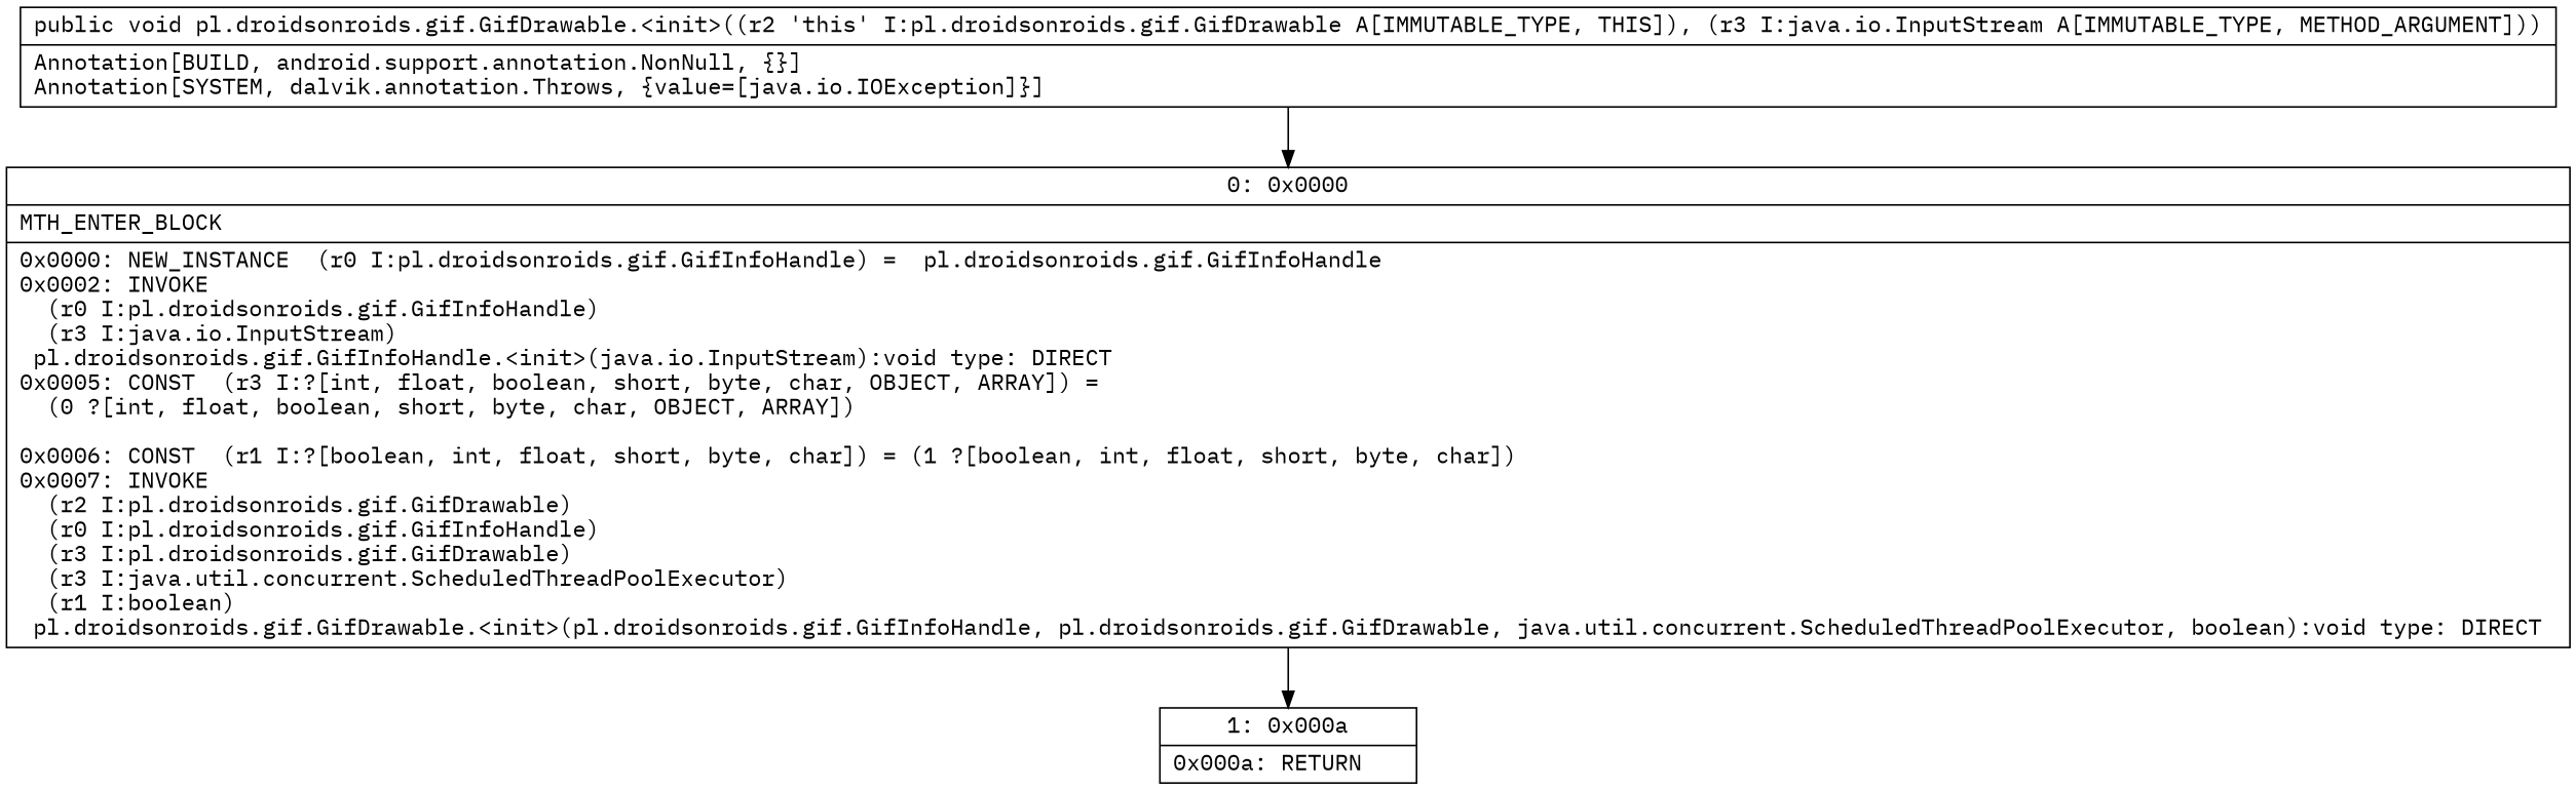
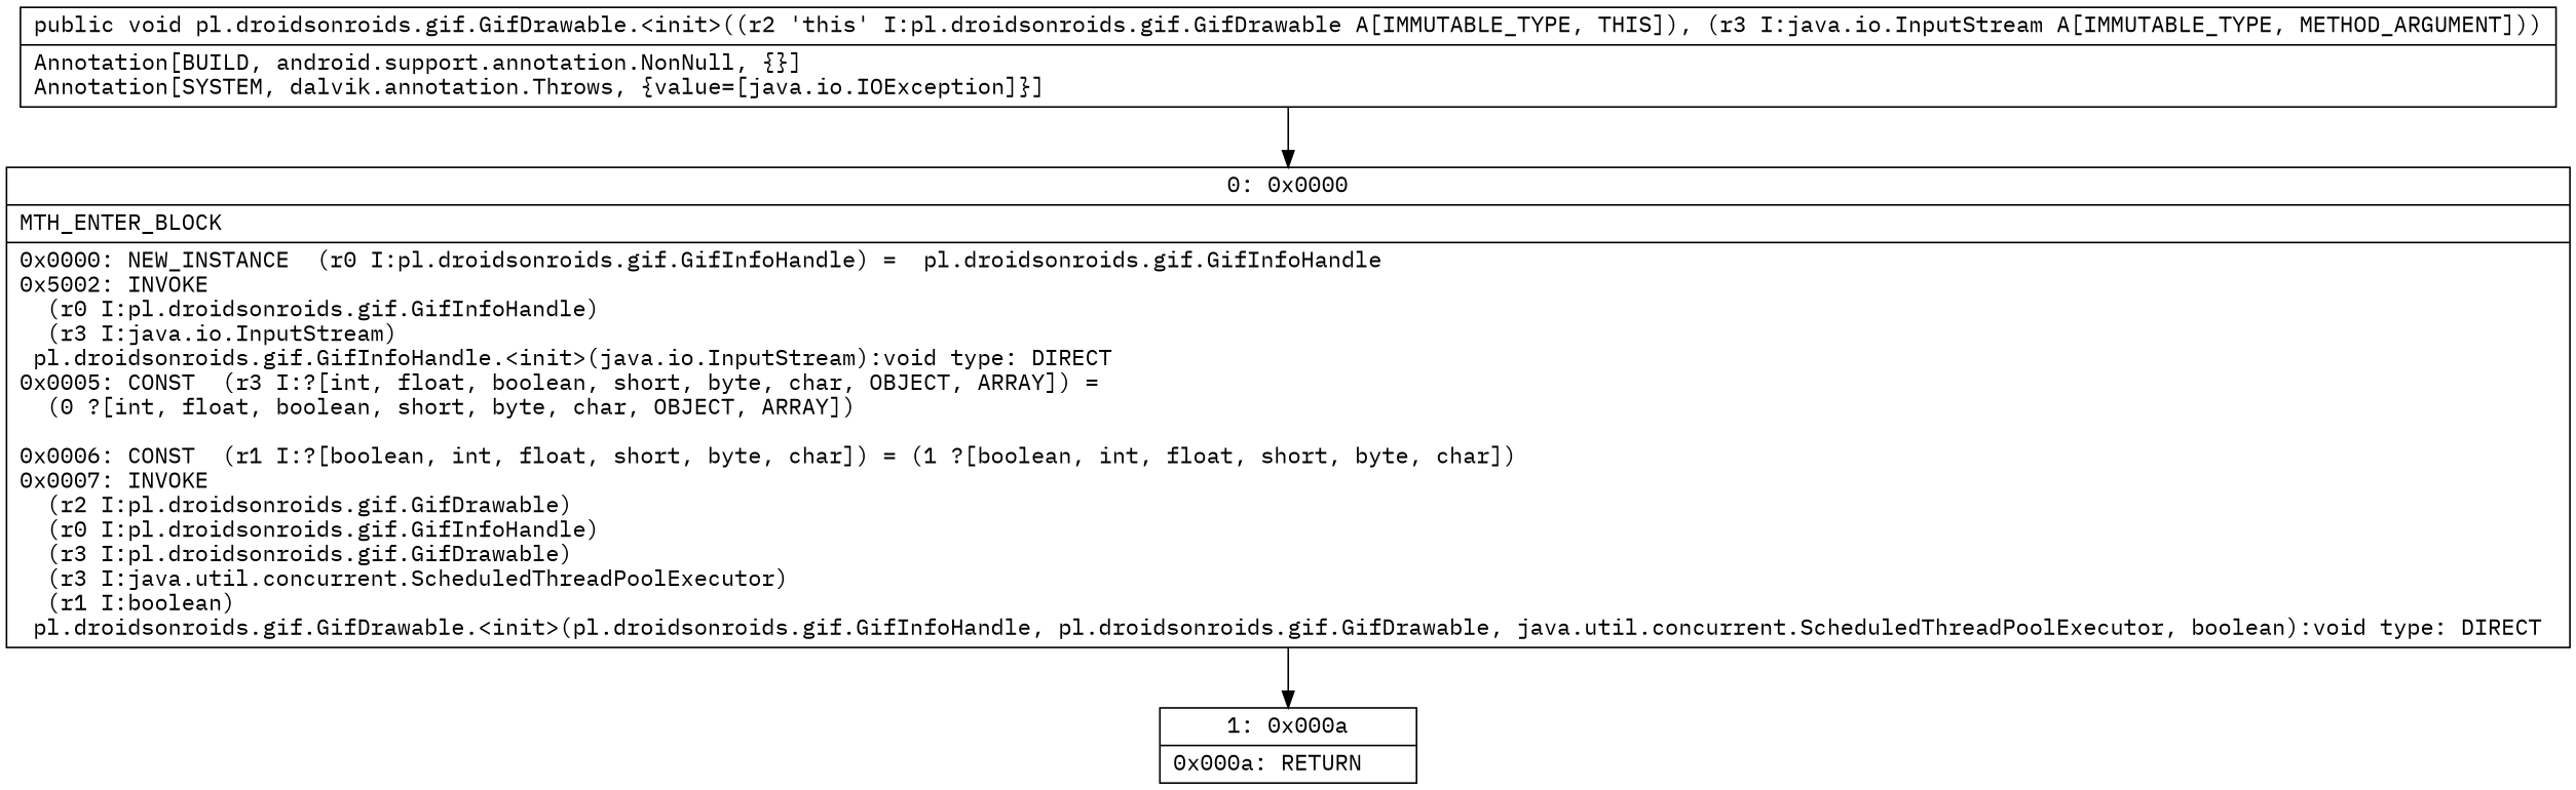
  digraph {
    fontname="IBM Plex Mono"
    node [shape=record fontname="IBM Plex Mono"]
    edge [fontname="IBM Plex Mono"]
-   n1 [label="{0\:\ 0x0000|MTH_ENTER_BLOCK\l|0x0000: NEW_INSTANCE  (r0 I:pl.droidsonroids.gif.GifInfoHandle) =  pl.droidsonroids.gif.GifInfoHandle \l0x0002: INVOKE  \l  (r0 I:pl.droidsonroids.gif.GifInfoHandle)\l  (r3 I:java.io.InputStream)\l pl.droidsonroids.gif.GifInfoHandle.\<init\>(java.io.InputStream):void type: DIRECT \l0x0005: CONST  (r3 I:?[int, float, boolean, short, byte, char, OBJECT, ARRAY]) = \l  (0 ?[int, float, boolean, short, byte, char, OBJECT, ARRAY])\l \l0x0006: CONST  (r1 I:?[boolean, int, float, short, byte, char]) = (1 ?[boolean, int, float, short, byte, char]) \l0x0007: INVOKE  \l  (r2 I:pl.droidsonroids.gif.GifDrawable)\l  (r0 I:pl.droidsonroids.gif.GifInfoHandle)\l  (r3 I:pl.droidsonroids.gif.GifDrawable)\l  (r3 I:java.util.concurrent.ScheduledThreadPoolExecutor)\l  (r1 I:boolean)\l pl.droidsonroids.gif.GifDrawable.\<init\>(pl.droidsonroids.gif.GifInfoHandle, pl.droidsonroids.gif.GifDrawable, java.util.concurrent.ScheduledThreadPoolExecutor, boolean):void type: DIRECT \l}"]
+   n1 [label="{0\:\ 0x0000|MTH_ENTER_BLOCK\l|0x0000: NEW_INSTANCE  (r0 I:pl.droidsonroids.gif.GifInfoHandle) =  pl.droidsonroids.gif.GifInfoHandle \l0x5002: INVOKE  \l  (r0 I:pl.droidsonroids.gif.GifInfoHandle)\l  (r3 I:java.io.InputStream)\l pl.droidsonroids.gif.GifInfoHandle.\<init\>(java.io.InputStream):void type: DIRECT \l0x0005: CONST  (r3 I:?[int, float, boolean, short, byte, char, OBJECT, ARRAY]) = \l  (0 ?[int, float, boolean, short, byte, char, OBJECT, ARRAY])\l \l0x0006: CONST  (r1 I:?[boolean, int, float, short, byte, char]) = (1 ?[boolean, int, float, short, byte, char]) \l0x0007: INVOKE  \l  (r2 I:pl.droidsonroids.gif.GifDrawable)\l  (r0 I:pl.droidsonroids.gif.GifInfoHandle)\l  (r3 I:pl.droidsonroids.gif.GifDrawable)\l  (r3 I:java.util.concurrent.ScheduledThreadPoolExecutor)\l  (r1 I:boolean)\l pl.droidsonroids.gif.GifDrawable.\<init\>(pl.droidsonroids.gif.GifInfoHandle, pl.droidsonroids.gif.GifDrawable, java.util.concurrent.ScheduledThreadPoolExecutor, boolean):void type: DIRECT \l}"]
    n2 [label="{1\:\ 0x000a|0x000a: RETURN   \l}"]
    n3 [label="{public void pl.droidsonroids.gif.GifDrawable.\<init\>((r2 'this' I:pl.droidsonroids.gif.GifDrawable A[IMMUTABLE_TYPE, THIS]), (r3 I:java.io.InputStream A[IMMUTABLE_TYPE, METHOD_ARGUMENT]))  | Annotation[BUILD, android.support.annotation.NonNull, \{\}]\lAnnotation[SYSTEM, dalvik.annotation.Throws, \{value=[java.io.IOException]\}]\l}"]
    n1 -> n2
    n3 -> n1
  }
